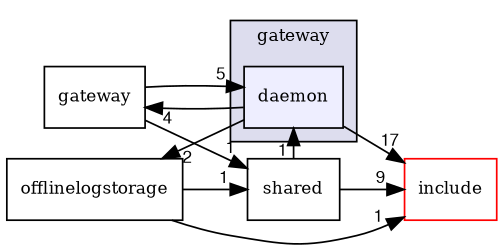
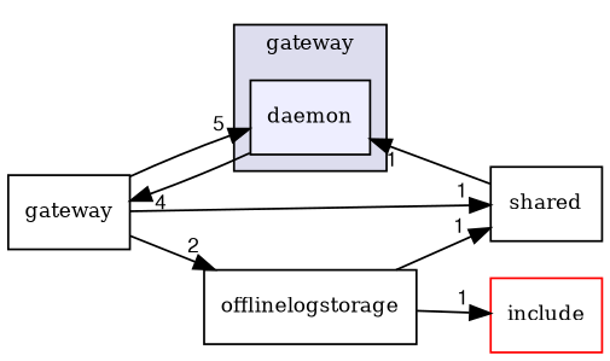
  digraph {
    compound=true
    fontname="DejaVu Serif"
    rankdir=LR
    node [fontname="DejaVu Serif" fontsize=10 shape=box]
    edge [fontname="DejaVu Serif" headlabel=1 labeldistance=1.5 labelfontname=FreeSans labelfontsize=10]
    n1 [fillcolor="#eeeeff" label=daemon pencolor=black style=filled]
    n2 [label=offlinelogstorage]
    n3 [color=red fillcolor=white label=include style=filled]
    n4 [label=gateway]
    n5 [label=shared]
    subgraph cluster_1 {
      bgcolor="#ddddee"
      fontsize=10
      label=gateway
      pencolor=black
      n1
    }
-   n1 -> n2 [headlabel=2]
-   n1 -> n3 [headlabel=17]
+   n4 -> n2 [headlabel=2]
    n1 -> n4 [headlabel=4]
    n2 -> n3
    n2 -> n5
    n4 -> n1 [headlabel=5]
    n4 -> n5
    n5 -> n1
-   n5 -> n3 [headlabel=9]
  }
